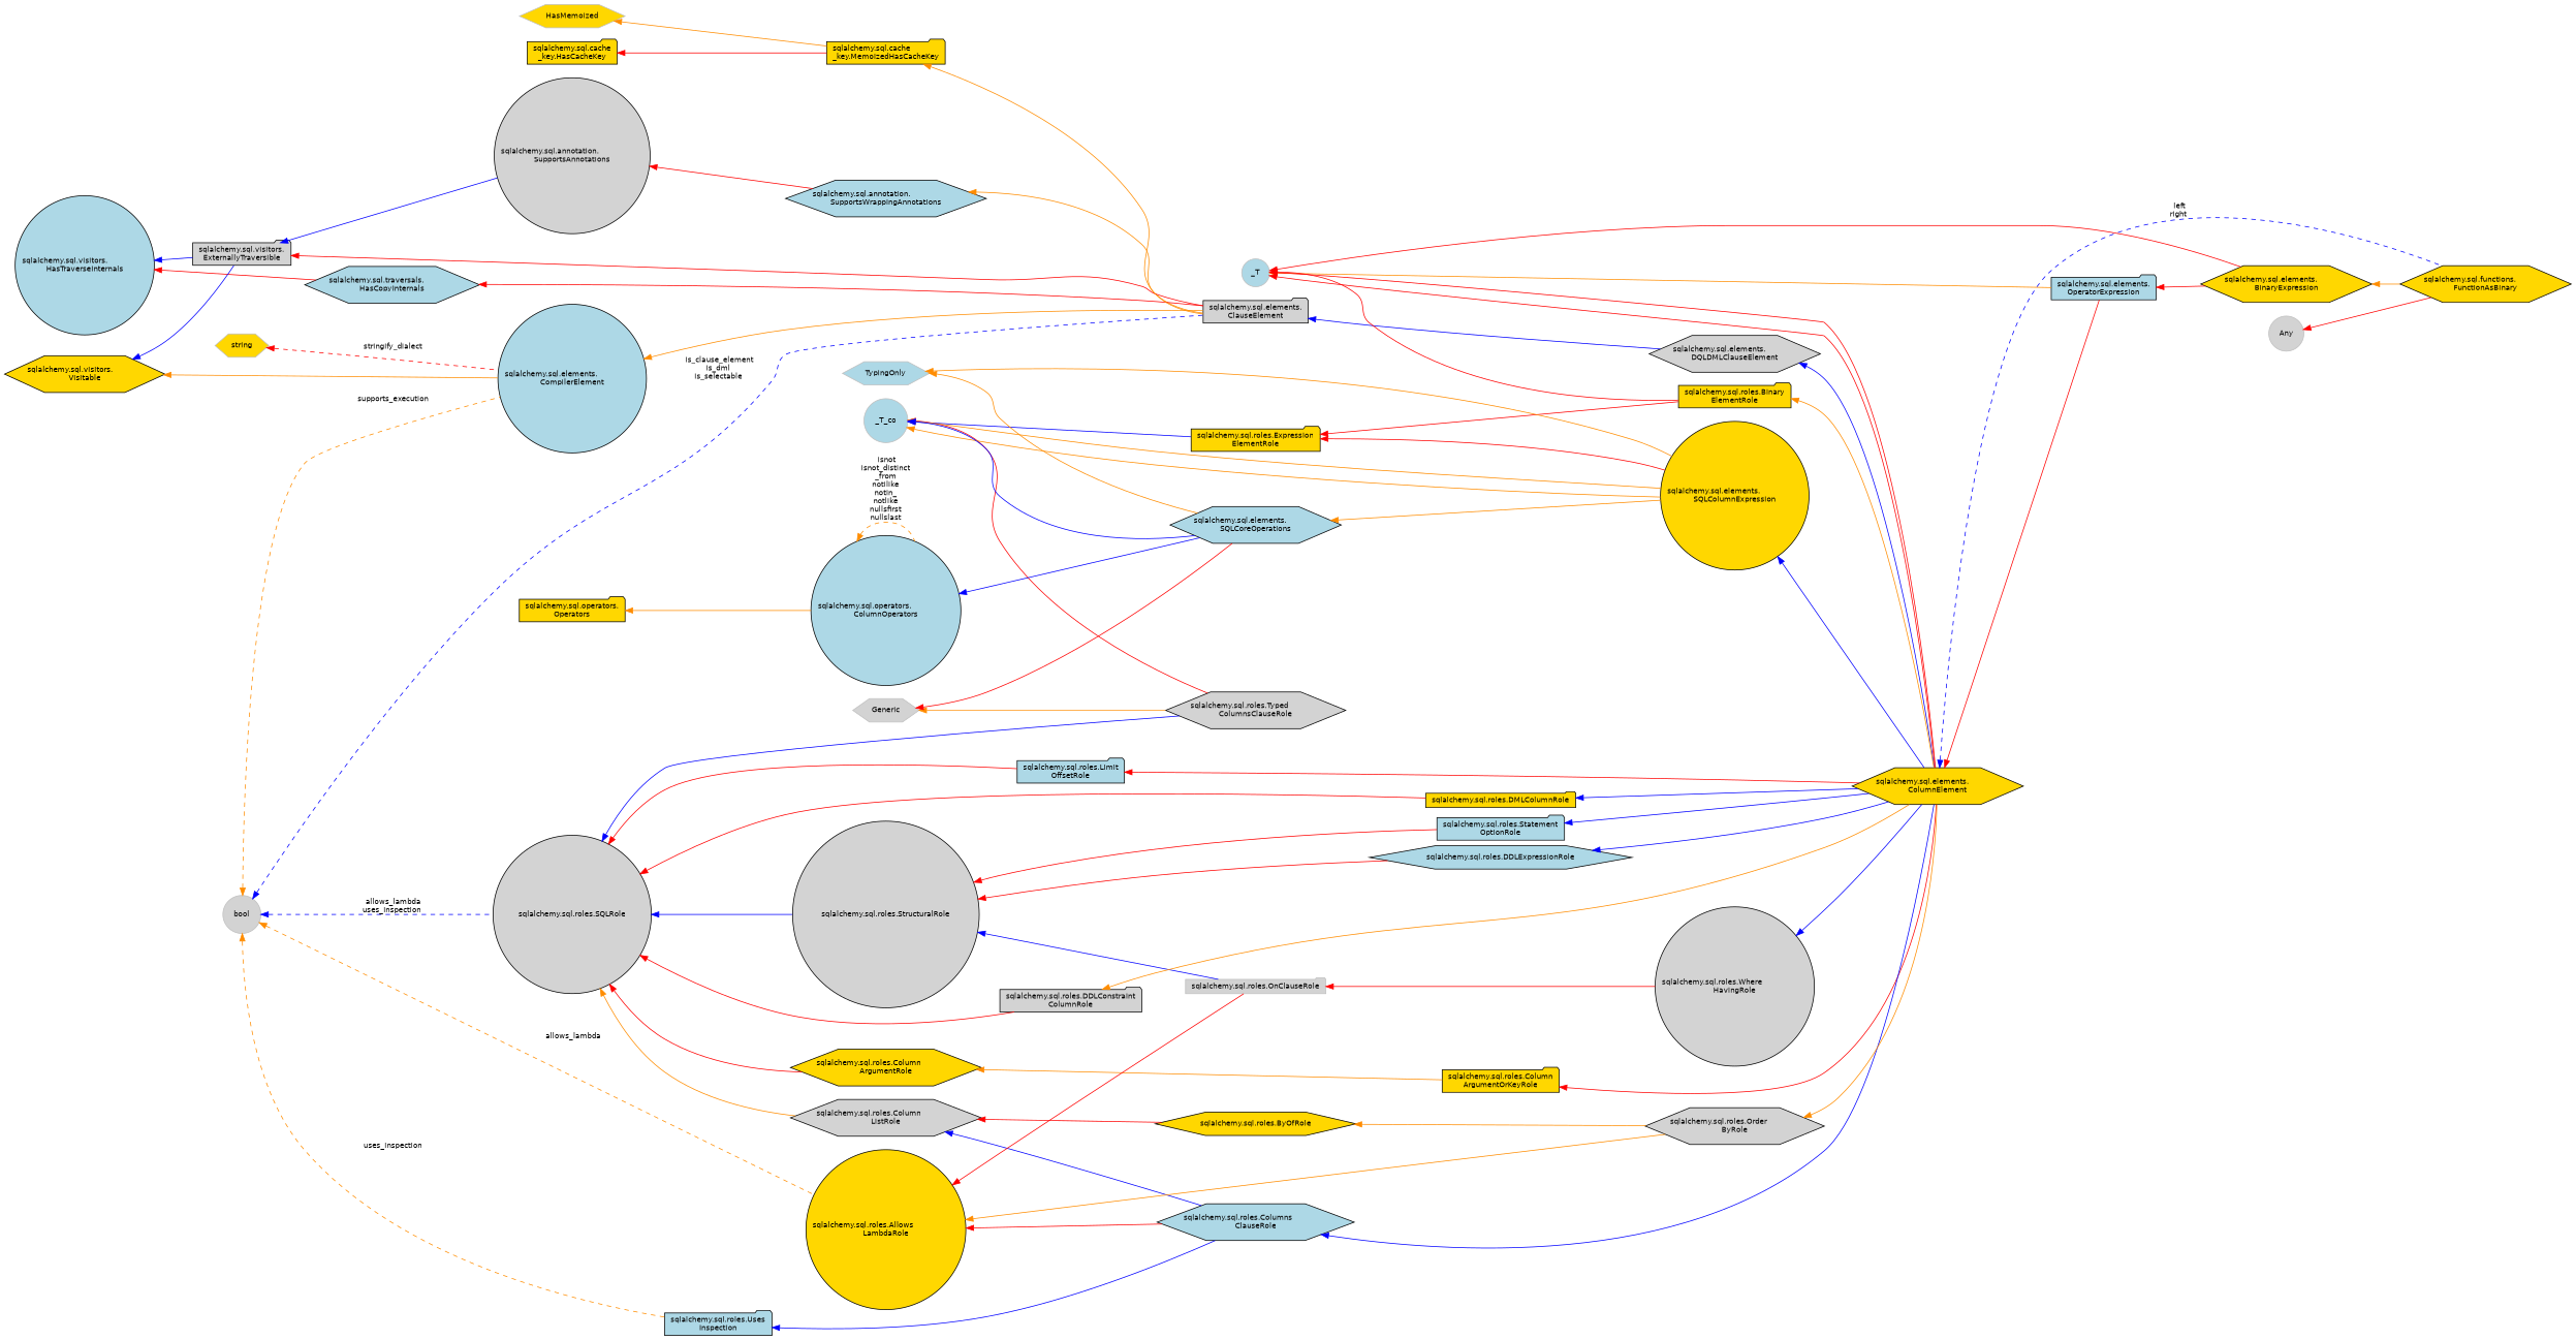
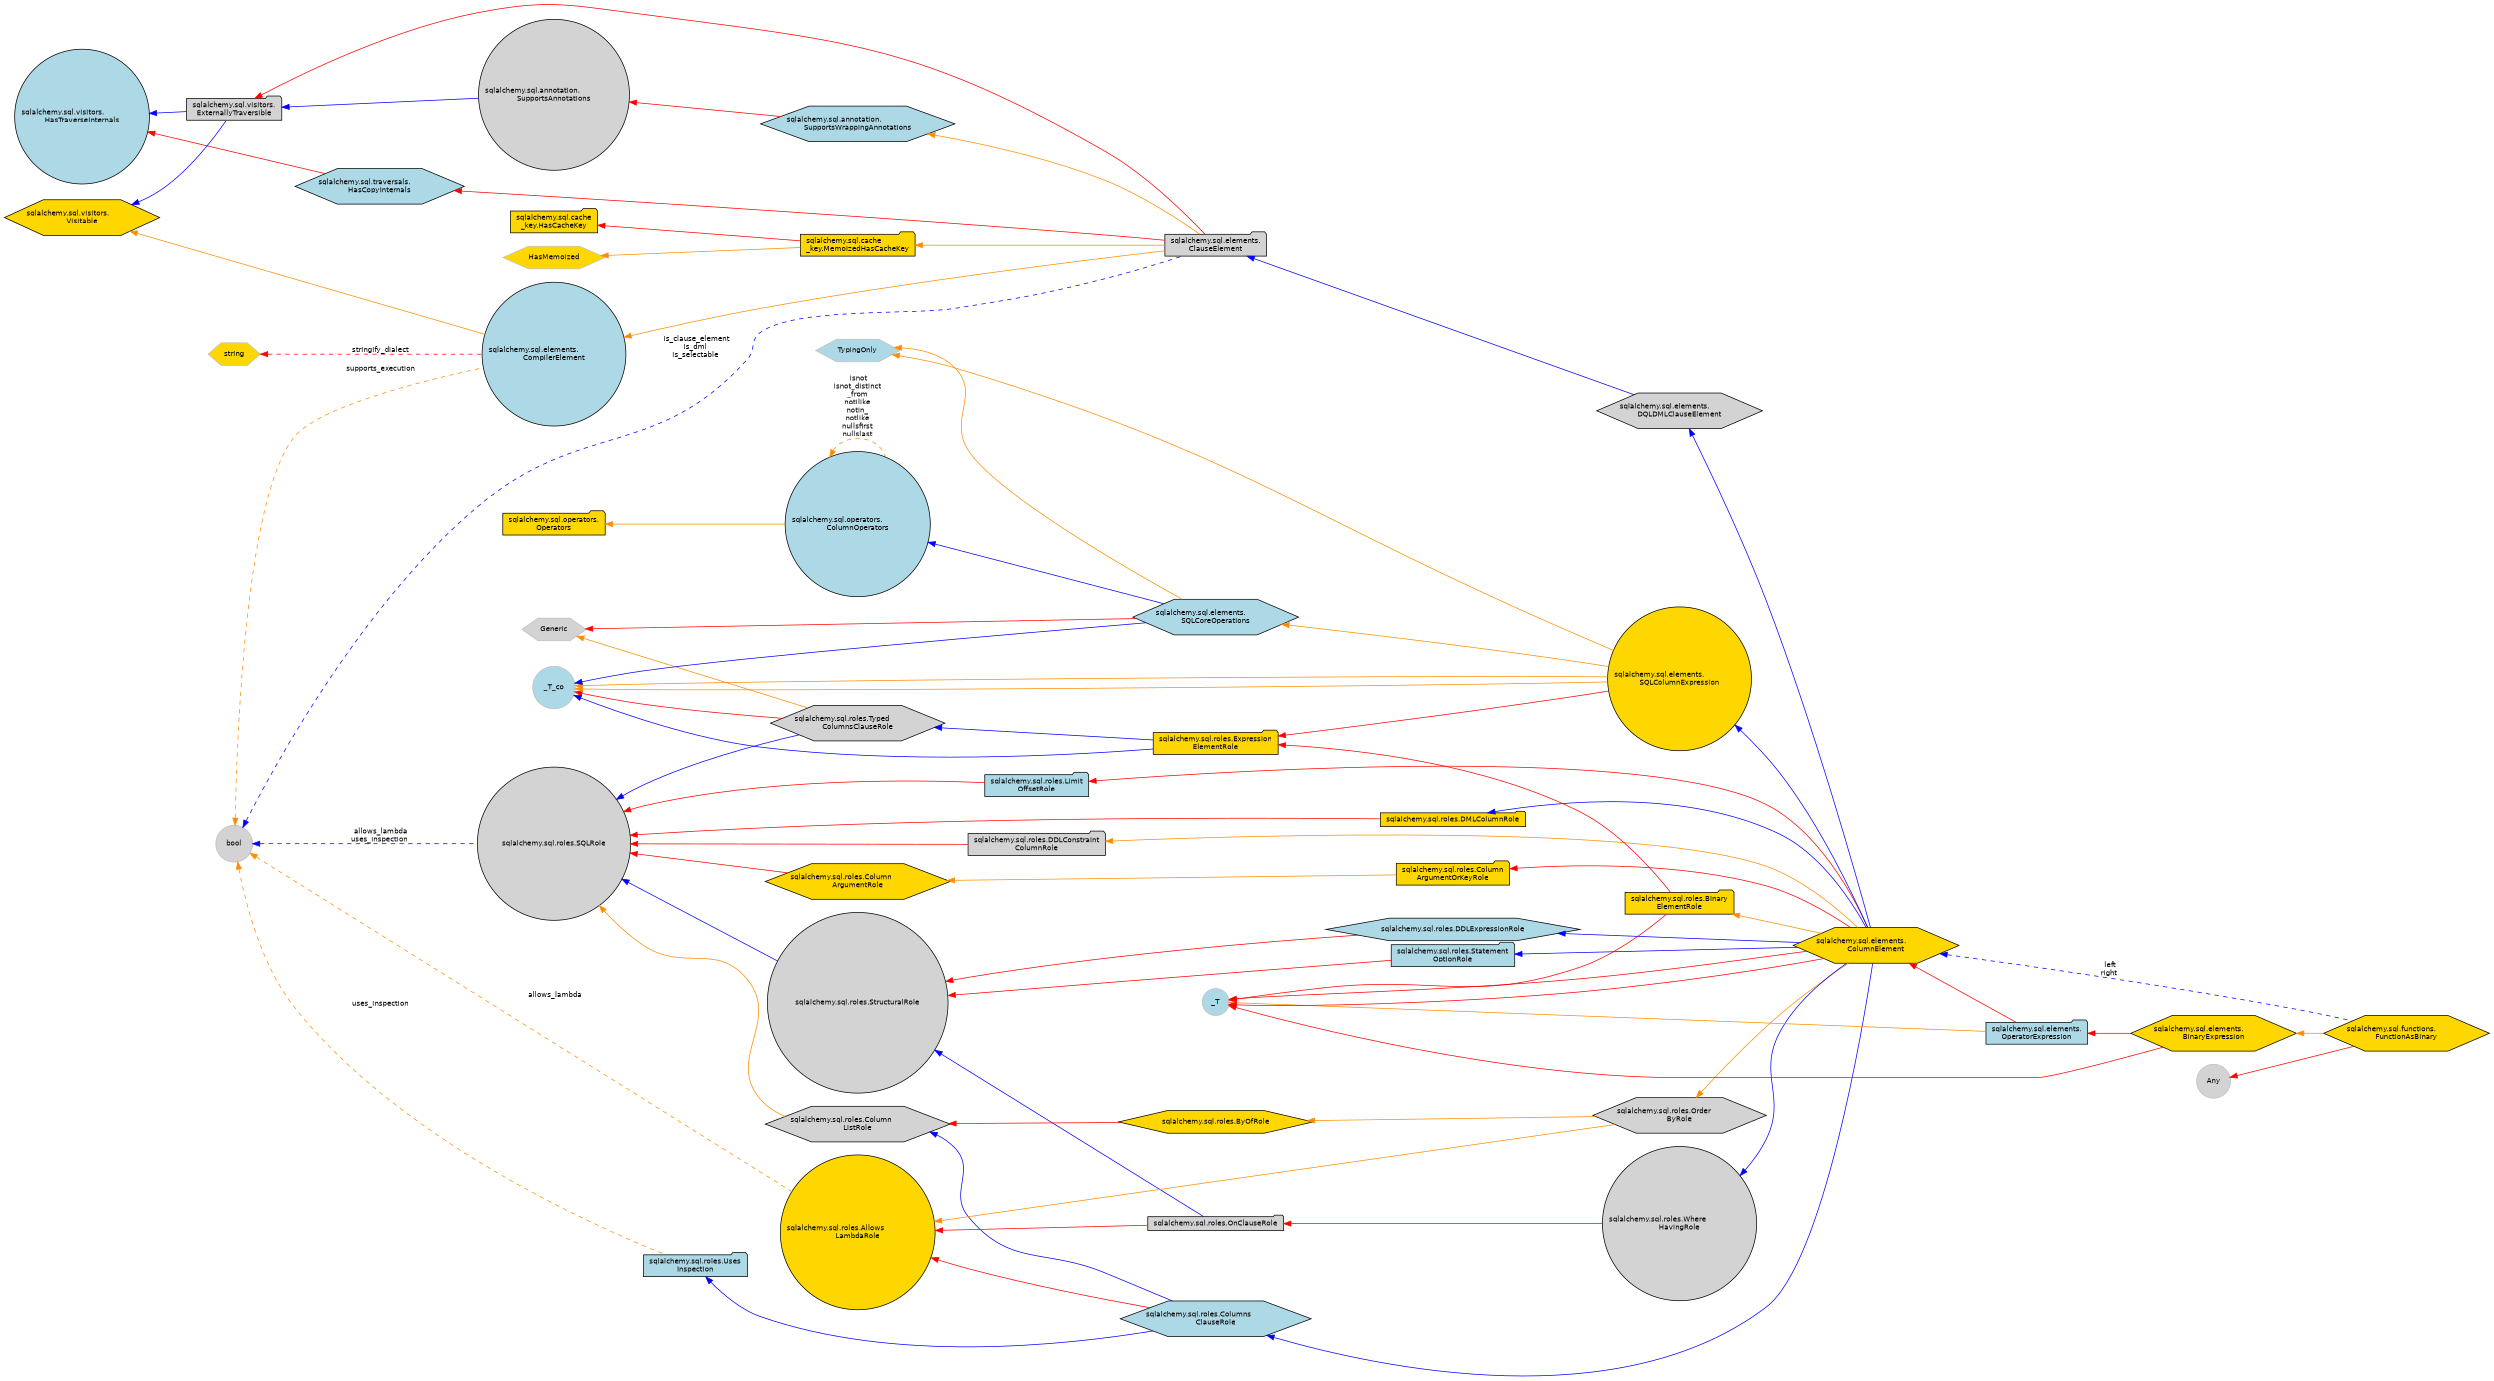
  digraph {
    rankdir=LR
    node [color=black fillcolor=gold fontname=Helvetica fontsize=10 shape=hexagon style=filled]
    edge [color=red dir=back fontname=Helvetica fontsize=10 labelfontname=Helvetica labelfontsize=10 style=solid]
    n1 [fontcolor=black height=0.2 label="sqlalchemy.sql.functions.\lFunctionAsBinary" width=0.4]
    n2 [height=0.2 label="sqlalchemy.sql.elements.\lBinaryExpression" width=0.4]
    n3 [fillcolor=lightblue height=0.2 label="sqlalchemy.sql.elements.\lOperatorExpression" shape=folder width=0.4]
    n4 [height=0.2 label="sqlalchemy.sql.elements.\lColumnElement" width=0.4]
    n5 [height=0.2 label="sqlalchemy.sql.roles.Column\lArgumentOrKeyRole" shape=folder width=0.4]
    n6 [height=0.2 label="sqlalchemy.sql.roles.Column\lArgumentRole" width=0.4]
    n7 [fillcolor=lightgrey height=0.2 label="sqlalchemy.sql.roles.SQLRole" shape=circle width=0.4]
    n8 [fillcolor=lightgrey height=0.2 label="sqlalchemy.sql.roles.StructuralRole" shape=circle width=0.4]
    n9 [fillcolor=lightgrey height=0.2 label="sqlalchemy.sql.roles.Typed\lColumnsClauseRole" width=0.4]
    n10 [fillcolor=lightgrey height=0.2 label="sqlalchemy.sql.roles.Column\lListRole" width=0.4]
    n11 [fillcolor=lightblue height=0.2 label="sqlalchemy.sql.roles.Limit\lOffsetRole" shape=folder width=0.4]
    n12 [height=0.2 label="sqlalchemy.sql.roles.DMLColumnRole" shape=folder width=0.4]
    n13 [fillcolor=lightgrey height=0.2 label="sqlalchemy.sql.roles.DDLConstraint\lColumnRole" shape=folder width=0.4]
    n14 [fillcolor=lightblue height=0.2 label="sqlalchemy.sql.roles.Statement\lOptionRole" shape=folder width=0.4]
-   n15 [color=grey75 fillcolor=lightgrey height=0.2 label="sqlalchemy.sql.roles.OnClauseRole" shape=folder width=0.4]
+   n15 [fillcolor=lightgrey height=0.2 label="sqlalchemy.sql.roles.OnClauseRole" shape=folder width=0.4]
    n16 [fillcolor=lightblue height=0.2 label="sqlalchemy.sql.roles.DDLExpressionRole" width=0.4]
    n17 [height=0.2 label="sqlalchemy.sql.roles.Expression\lElementRole" shape=folder width=0.4]
    n18 [fillcolor=lightblue height=0.2 label="sqlalchemy.sql.roles.Columns\lClauseRole" width=0.4]
    n19 [height=0.2 label="sqlalchemy.sql.roles.ByOfRole" width=0.4]
    n20 [color=grey75 fillcolor=lightgrey height=0.2 label=bool shape=circle width=0.4]
    n21 [height=0.2 label="sqlalchemy.sql.roles.Allows\lLambdaRole" shape=circle width=0.4]
    n22 [fillcolor=lightblue height=0.2 label="sqlalchemy.sql.roles.Uses\lInspection" shape=folder width=0.4]
    n23 [fillcolor=lightgrey height=0.2 label="sqlalchemy.sql.elements.\lClauseElement" shape=folder width=0.4]
    n24 [fillcolor=lightblue height=0.2 label="sqlalchemy.sql.elements.\lCompilerElement" shape=circle width=0.4]
    n25 [fillcolor=lightgrey height=0.2 label="sqlalchemy.sql.roles.Order\lByRole" width=0.4]
    n26 [fillcolor=lightgrey height=0.2 label="sqlalchemy.sql.elements.\lDQLDMLClauseElement" width=0.4]
    n27 [fillcolor=lightgrey height=0.2 label="sqlalchemy.sql.roles.Where\lHavingRole" shape=circle width=0.4]
    n28 [height=0.2 label="sqlalchemy.sql.roles.Binary\lElementRole" shape=folder width=0.4]
    n29 [height=0.2 label="sqlalchemy.sql.elements.\lSQLColumnExpression" shape=circle width=0.4]
    n30 [color=grey75 fillcolor=lightgrey height=0.2 label=Generic width=0.4]
    n31 [fillcolor=lightblue height=0.2 label="sqlalchemy.sql.elements.\lSQLCoreOperations" width=0.4]
    n32 [color=grey75 fillcolor=lightblue height=0.2 label=_T_co shape=circle width=0.4]
    n33 [color=grey75 fillcolor=lightblue height=0.2 label=_T shape=circle width=0.4]
    n34 [fillcolor=lightblue height=0.2 label="sqlalchemy.sql.operators.\lColumnOperators" shape=circle width=0.4]
    n35 [height=0.2 label="sqlalchemy.sql.operators.\lOperators" shape=folder width=0.4]
    n36 [color=grey75 fillcolor=lightblue height=0.2 label=TypingOnly width=0.4]
    n37 [fillcolor=lightblue height=0.2 label="sqlalchemy.sql.annotation.\lSupportsWrappingAnnotations" width=0.4]
    n38 [fillcolor=lightgrey height=0.2 label="sqlalchemy.sql.annotation.\lSupportsAnnotations" shape=circle width=0.4]
    n39 [fillcolor=lightgrey height=0.2 label="sqlalchemy.sql.visitors.\lExternallyTraversible" shape=folder width=0.4]
    n40 [fillcolor=lightblue height=0.2 label="sqlalchemy.sql.visitors.\lHasTraverseInternals" shape=circle width=0.4]
    n41 [fillcolor=lightblue height=0.2 label="sqlalchemy.sql.traversals.\lHasCopyInternals" width=0.4]
    n42 [height=0.2 label="sqlalchemy.sql.visitors.\lVisitable" width=0.4]
    n43 [height=0.2 label="sqlalchemy.sql.cache\l_key.MemoizedHasCacheKey" shape=folder width=0.4]
    n44 [height=0.2 label="sqlalchemy.sql.cache\l_key.HasCacheKey" shape=folder width=0.4]
    n45 [color=grey75 height=0.2 label=HasMemoized width=0.4]
    n46 [color=grey75 height=0.2 label=string width=0.4]
    n47 [color=grey75 fillcolor=lightgrey height=0.2 label=Any shape=circle width=0.4]
    n2 -> n1 [color=darkorange]
    n3 -> n2
    n4 -> n1 [color=blue label=" left\nright" style=dashed]
    n4 -> n3
    n5 -> n4
    n6 -> n5 [color=darkorange]
    n7 -> n6
    n7 -> n8 [color=blue]
    n7 -> n9 [color=blue]
    n7 -> n10 [color=darkorange]
    n7 -> n11
    n7 -> n12
    n7 -> n13
    n8 -> n14
    n8 -> n15 [color=blue]
    n8 -> n16
+   n9 -> n17 [color=blue]
    n10 -> n18 [color=blue]
    n10 -> n19
    n11 -> n4
    n12 -> n4 [color=blue]
    n13 -> n4 [color=darkorange]
    n14 -> n4 [color=blue]
    n15 -> n27
    n16 -> n4 [color=blue]
    n17 -> n28
    n17 -> n29
    n18 -> n4 [color=blue]
    n19 -> n25 [color=darkorange]
    n20 -> n7 [color=blue label=" allows_lambda\nuses_inspection" style=dashed]
    n20 -> n21 [color=darkorange label=" allows_lambda" style=dashed]
    n20 -> n22 [color=darkorange label=" uses_inspection" style=dashed]
    n20 -> n23 [color=blue label=" is_clause_element\nis_dml\nis_selectable" style=dashed]
    n20 -> n24 [color=darkorange label=" supports_execution" style=dashed]
    n21 -> n15
    n21 -> n18
    n21 -> n25 [color=darkorange]
    n22 -> n18 [color=blue]
    n23 -> n26 [color=blue]
    n24 -> n23 [color=darkorange]
    n25 -> n4 [color=darkorange]
    n26 -> n4 [color=blue]
    n27 -> n4 [color=blue]
    n28 -> n4 [color=darkorange]
    n29 -> n4 [color=blue]
    n30 -> n9 [color=darkorange]
    n30 -> n31
    n31 -> n29 [color=darkorange]
    n32 -> n9
    n32 -> n17 [color=blue]
    n32 -> n29 [color=darkorange]
    n32 -> n29 [color=darkorange]
    n32 -> n31 [color=blue]
    n33 -> n2
    n33 -> n3 [color=darkorange]
    n33 -> n4
    n33 -> n4
    n33 -> n28
    n34 -> n31 [color=blue]
    n34 -> n34 [color=darkorange label=" isnot\nisnot_distinct\l_from\nnotilike\nnotin_\nnotlike\nnullsfirst\nnullslast" style=dashed]
    n35 -> n34 [color=darkorange]
    n36 -> n29 [color=darkorange]
    n36 -> n31 [color=darkorange]
    n37 -> n23 [color=darkorange]
    n38 -> n37
    n39 -> n23
    n39 -> n38 [color=blue]
    n40 -> n39 [color=blue]
    n40 -> n41
    n41 -> n23
    n42 -> n24 [color=darkorange]
    n42 -> n39 [color=blue]
    n43 -> n23 [color=darkorange]
    n44 -> n43
    n45 -> n43 [color=darkorange]
    n46 -> n24 [label=" stringify_dialect" style=dashed]
    n47 -> n1
  }
